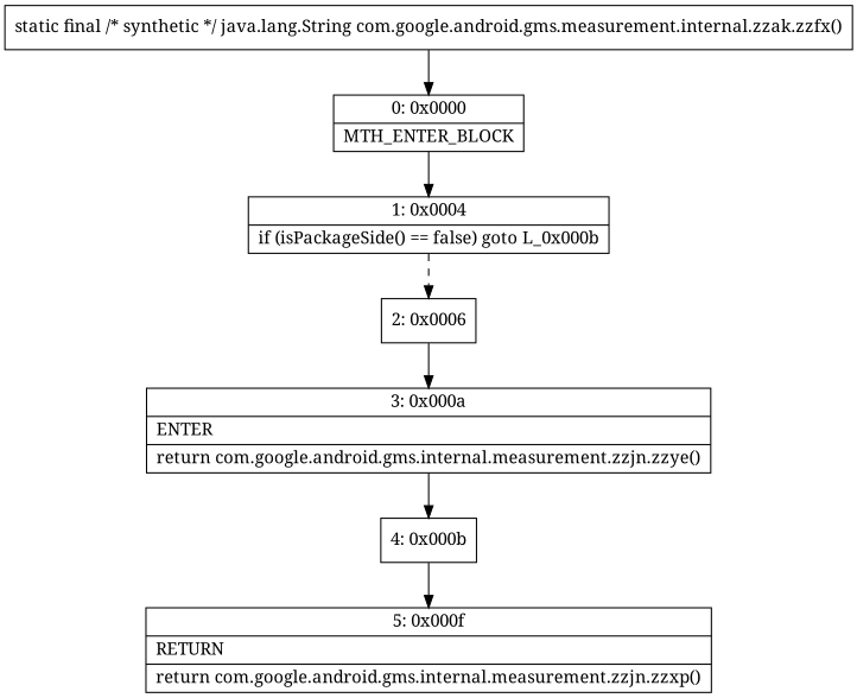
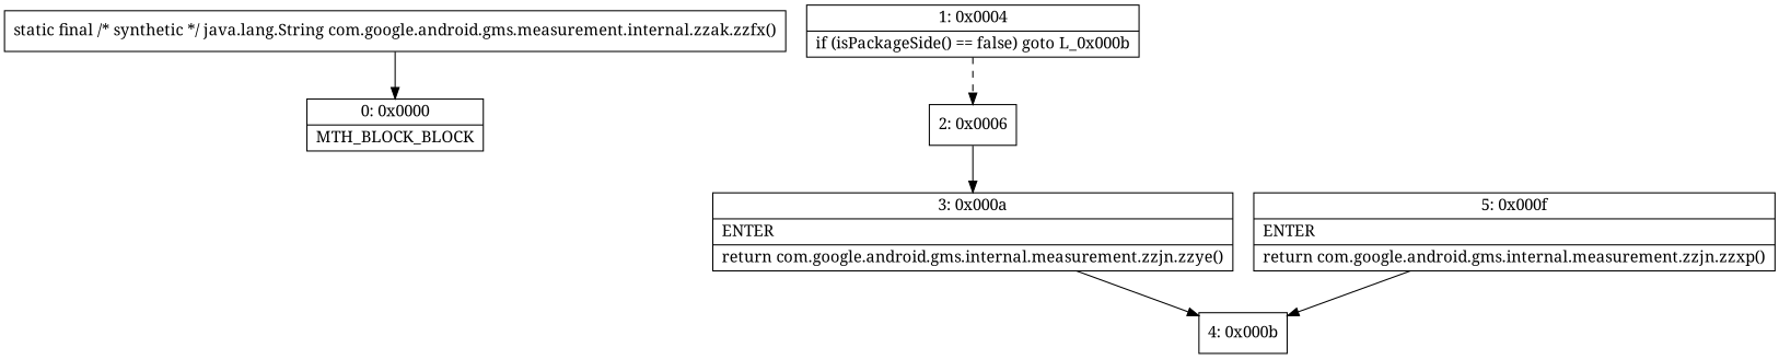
  digraph {
    fontname="Noto Serif"
    node [fontname="Noto Serif" shape=record]
    edge [fontname="Noto Serif"]
-   n1 [label="{0\:\ 0x0000|MTH_ENTER_BLOCK\l}"]
+   n1 [label="{0\:\ 0x0000|MTH_BLOCK_BLOCK\l}"]
    n2 [label="{1\:\ 0x0004|if (isPackageSide() == false) goto L_0x000b\l}"]
    n3 [label="{2\:\ 0x0006}"]
    n4 [label="{3\:\ 0x000a|ENTER\l|return com.google.android.gms.internal.measurement.zzjn.zzye()\l}"]
    n5 [label="{4\:\ 0x000b}"]
-   n6 [label="{5\:\ 0x000f|RETURN\l|return com.google.android.gms.internal.measurement.zzjn.zzxp()\l}"]
+   n6 [label="{5\:\ 0x000f|ENTER\l|return com.google.android.gms.internal.measurement.zzjn.zzxp()\l}"]
    n7 [label="{static final \/* synthetic *\/ java.lang.String com.google.android.gms.measurement.internal.zzak.zzfx() }"]
-   n1 -> n2
    n2 -> n3 [style=dashed]
    n3 -> n4
    n4 -> n5
-   n5 -> n6
+   n6 -> n5
    n7 -> n1
  }
